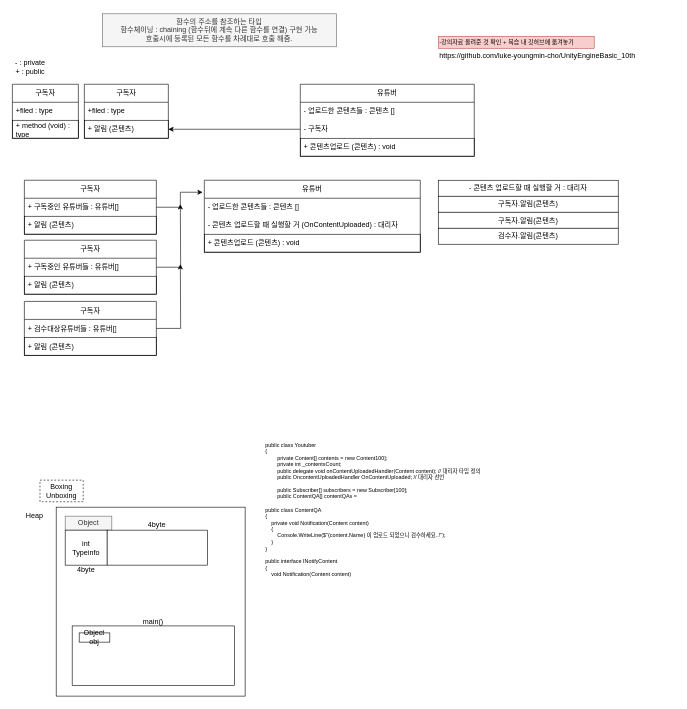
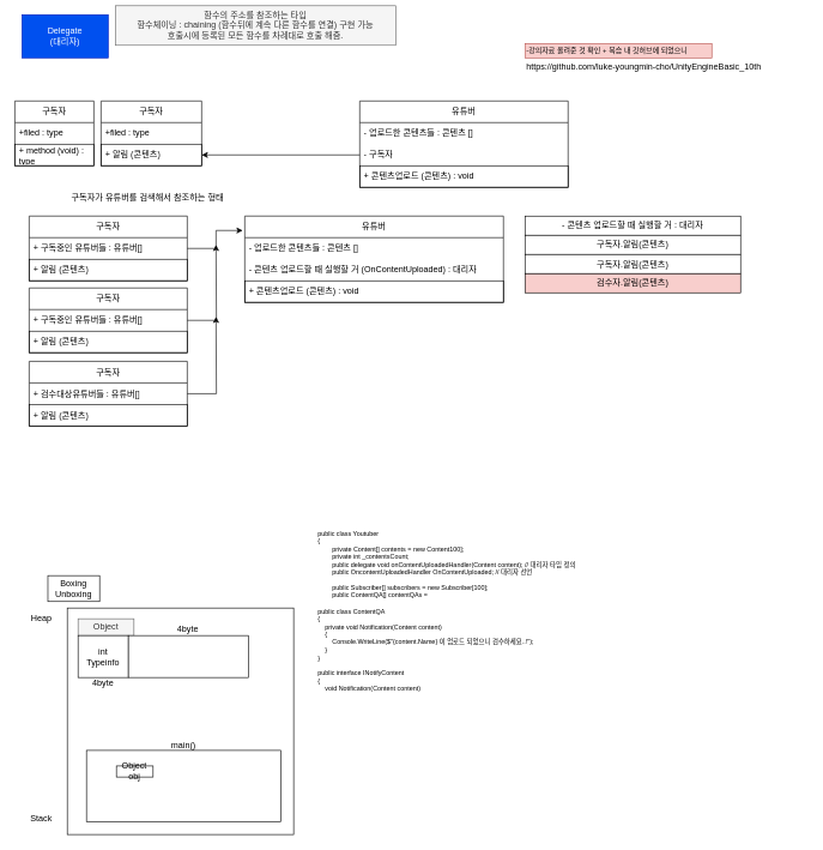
  <mxCell id="0" />
  <mxCell id="1" parent="0" />
  <mxCell id="2" value="" style="group" parent="1" vertex="1" connectable="0"><mxGeometry x="30" y="800" width="378" height="360" as="geometry" /></mxCell>
- <mxCell id="3" value="Boxing&lt;br&gt;Unboxing" style="rounded=0;whiteSpace=wrap;html=1;dashed=1;" parent="2" vertex="1"><mxGeometry x="36" width="72" height="36" as="geometry" /></mxCell>
+ <mxCell id="3" value="Boxing&lt;br&gt;Unboxing" style="rounded=0;whiteSpace=wrap;html=1;" parent="2" vertex="1"><mxGeometry x="36" width="72" height="36" as="geometry" /></mxCell>
  <mxCell id="4" value="Heap" style="text;html=1;strokeColor=none;fillColor=none;align=center;verticalAlign=middle;whiteSpace=wrap;rounded=0;" parent="2" vertex="1"><mxGeometry y="45" width="54" height="27" as="geometry" /></mxCell>
+ <mxCell id="5" value="Stack" style="text;html=1;strokeColor=none;fillColor=none;align=center;verticalAlign=middle;whiteSpace=wrap;rounded=0;" parent="2" vertex="1"><mxGeometry y="324" width="54" height="27" as="geometry" /></mxCell>
  <mxCell id="6" value="" style="whiteSpace=wrap;html=1;aspect=fixed;" parent="2" vertex="1"><mxGeometry x="63" y="45" width="315" height="315" as="geometry" /></mxCell>
  <mxCell id="7" value="" style="rounded=0;whiteSpace=wrap;html=1;" parent="2" vertex="1"><mxGeometry x="89.667" y="243" width="270.333" height="99" as="geometry" /></mxCell>
  <mxCell id="8" value="main()" style="text;html=1;strokeColor=none;fillColor=none;align=center;verticalAlign=middle;whiteSpace=wrap;rounded=0;" parent="2" vertex="1"><mxGeometry x="189.83" y="219.668" width="69.999" height="35.0" as="geometry" /></mxCell>
- <mxCell id="9" value="Object obj" style="rounded=0;whiteSpace=wrap;html=1;" parent="2" vertex="1"><mxGeometry x="101.34" y="254.673" width="51.102" height="15.327" as="geometry" /></mxCell>
+ <mxCell id="9" value="Object obj" style="rounded=0;whiteSpace=wrap;html=1;" parent="2" vertex="1"><mxGeometry x="131.34" y="264.673" width="51.102" height="15.327" as="geometry" /></mxCell>
  <mxCell id="10" value="Object" style="rounded=0;whiteSpace=wrap;html=1;fillColor=#f5f5f5;fontColor=#333333;strokeColor=#666666;" parent="2" vertex="1"><mxGeometry x="78.003" y="60.003" width="77.781" height="23.333" as="geometry" /></mxCell>
  <mxCell id="11" value="int&lt;br&gt;Typeinfo" style="rounded=0;whiteSpace=wrap;html=1;rotation=0;" parent="2" vertex="1"><mxGeometry x="78.003" y="83.336" width="69.999" height="58.333" as="geometry" /></mxCell>
  <mxCell id="12" value="" style="rounded=0;whiteSpace=wrap;html=1;rotation=0;" parent="2" vertex="1"><mxGeometry x="148.005" y="83.34" width="166.995" height="58.329" as="geometry" /></mxCell>
  <mxCell id="13" value="4byte" style="text;html=1;strokeColor=none;fillColor=none;align=center;verticalAlign=middle;whiteSpace=wrap;rounded=0;" parent="2" vertex="1"><mxGeometry x="204.498" y="60.003" width="54" height="27" as="geometry" /></mxCell>
  <mxCell id="14" value="4byte" style="text;html=1;strokeColor=none;fillColor=none;align=center;verticalAlign=middle;whiteSpace=wrap;rounded=0;" parent="2" vertex="1"><mxGeometry x="86.004" y="136.8" width="54" height="27" as="geometry" /></mxCell>
- <mxCell id="16" value="함수의 주소를 참조하는 타입&lt;br&gt;함수체이닝 : chaining (함수뒤에 계속 다른 함수를 연결) 구현 가능&lt;br&gt;호출시에 등록된 모든 함수를 차례대로 호출 해줌." style="text;html=1;strokeColor=#666666;fillColor=#f5f5f5;align=center;verticalAlign=middle;whiteSpace=wrap;rounded=0;fontColor=#333333;" vertex="1" parent="1"><mxGeometry x="170" y="22.5" width="390" height="55" as="geometry" /></mxCell>
+ <mxCell id="15" value="Delegate&lt;br&gt;(대리자)" style="text;html=1;strokeColor=#001DBC;fillColor=#0050ef;align=center;verticalAlign=middle;whiteSpace=wrap;rounded=0;fontColor=#ffffff;" vertex="1" parent="1"><mxGeometry x="30" y="20" width="120" height="60" as="geometry" /></mxCell>
+ <mxCell id="16" value="함수의 주소를 참조하는 타입&lt;br&gt;함수체이닝 : chaining (함수뒤에 계속 다른 함수를 연결) 구현 가능&lt;br&gt;호출시에 등록된 모든 함수를 차례대로 호출 해줌." style="text;html=1;strokeColor=#666666;fillColor=#f5f5f5;align=center;verticalAlign=middle;whiteSpace=wrap;rounded=0;fontColor=#333333;" vertex="1" parent="1"><mxGeometry x="160" y="7.5" width="390" height="55" as="geometry" /></mxCell>
  <mxCell id="17" value="구독자" style="swimlane;fontStyle=0;childLayout=stackLayout;horizontal=1;startSize=30;horizontalStack=0;resizeParent=1;resizeParentMax=0;resizeLast=0;collapsible=1;marginBottom=0;whiteSpace=wrap;html=1;" vertex="1" parent="1"><mxGeometry x="20" y="140" width="110" height="90" as="geometry"><mxRectangle x="-730" y="140" width="80" height="30" as="alternateBounds" /></mxGeometry></mxCell>
  <mxCell id="18" value="+filed : type" style="text;strokeColor=none;fillColor=none;align=left;verticalAlign=middle;spacingLeft=4;spacingRight=4;overflow=hidden;points=[[0,0.5],[1,0.5]];portConstraint=eastwest;rotatable=0;whiteSpace=wrap;html=1;" vertex="1" parent="17"><mxGeometry y="30" width="110" height="30" as="geometry" /></mxCell>
  <mxCell id="19" value="+ method (void) : type" style="text;strokeColor=default;fillColor=none;align=left;verticalAlign=middle;spacingLeft=4;spacingRight=4;overflow=hidden;points=[[0,0.5],[1,0.5]];portConstraint=eastwest;rotatable=0;whiteSpace=wrap;html=1;" vertex="1" parent="17"><mxGeometry y="60" width="110" height="30" as="geometry" /></mxCell>
- <mxCell id="20" value="- : private&lt;br&gt;+ : public" style="text;html=1;strokeColor=none;fillColor=none;align=center;verticalAlign=middle;whiteSpace=wrap;rounded=0;" vertex="1" parent="1"><mxGeometry x="20" y="97" width="60" height="30" as="geometry" /></mxCell>
  <mxCell id="21" value="유튜버" style="swimlane;fontStyle=0;childLayout=stackLayout;horizontal=1;startSize=30;horizontalStack=0;resizeParent=1;resizeParentMax=0;resizeLast=0;collapsible=1;marginBottom=0;whiteSpace=wrap;html=1;" vertex="1" parent="1"><mxGeometry x="500" y="140" width="290" height="120" as="geometry"><mxRectangle x="-520" y="140" width="80" height="30" as="alternateBounds" /></mxGeometry></mxCell>
  <mxCell id="22" value="- 업로드한 콘텐츠들 : 콘텐츠 []" style="text;strokeColor=none;fillColor=none;align=left;verticalAlign=middle;spacingLeft=4;spacingRight=4;overflow=hidden;points=[[0,0.5],[1,0.5]];portConstraint=eastwest;rotatable=0;whiteSpace=wrap;html=1;" vertex="1" parent="21"><mxGeometry y="30" width="290" height="30" as="geometry" /></mxCell>
  <mxCell id="23" value="- 구독자" style="text;strokeColor=none;fillColor=none;align=left;verticalAlign=middle;spacingLeft=4;spacingRight=4;overflow=hidden;points=[[0,0.5],[1,0.5]];portConstraint=eastwest;rotatable=0;whiteSpace=wrap;html=1;" vertex="1" parent="21"><mxGeometry y="60" width="290" height="30" as="geometry" /></mxCell>
  <mxCell id="24" value="+ 콘텐츠업로드 (콘텐츠) : void" style="text;strokeColor=default;fillColor=none;align=left;verticalAlign=middle;spacingLeft=4;spacingRight=4;overflow=hidden;points=[[0,0.5],[1,0.5]];portConstraint=eastwest;rotatable=0;whiteSpace=wrap;html=1;" vertex="1" parent="21"><mxGeometry y="90" width="290" height="30" as="geometry" /></mxCell>
  <mxCell id="25" value="구독자" style="swimlane;fontStyle=0;childLayout=stackLayout;horizontal=1;startSize=30;horizontalStack=0;resizeParent=1;resizeParentMax=0;resizeLast=0;collapsible=1;marginBottom=0;whiteSpace=wrap;html=1;" vertex="1" parent="1"><mxGeometry x="140" y="140" width="140" height="90" as="geometry"><mxRectangle x="-780" y="260" width="80" height="30" as="alternateBounds" /></mxGeometry></mxCell>
  <mxCell id="26" value="+filed : type" style="text;strokeColor=none;fillColor=none;align=left;verticalAlign=middle;spacingLeft=4;spacingRight=4;overflow=hidden;points=[[0,0.5],[1,0.5]];portConstraint=eastwest;rotatable=0;whiteSpace=wrap;html=1;" vertex="1" parent="25"><mxGeometry y="30" width="140" height="30" as="geometry" /></mxCell>
  <mxCell id="27" value="+ 알림 (콘텐츠)" style="text;strokeColor=default;fillColor=none;align=left;verticalAlign=middle;spacingLeft=4;spacingRight=4;overflow=hidden;points=[[0,0.5],[1,0.5]];portConstraint=eastwest;rotatable=0;whiteSpace=wrap;html=1;" vertex="1" parent="25"><mxGeometry y="60" width="140" height="30" as="geometry" /></mxCell>
  <mxCell id="28" value="public class Youtuber&lt;br style=&quot;border-color: var(--border-color); font-size: 9px;&quot;&gt;{&lt;br style=&quot;border-color: var(--border-color); font-size: 9px;&quot;&gt;&#09;&lt;span style=&quot;white-space: pre; font-size: 9px;&quot;&gt;&#09;&lt;/span&gt;private Content[] contents = new Content100];&lt;br&gt;&lt;span style=&quot;white-space: pre;&quot;&gt;&#09;&lt;/span&gt;private int _contentsCount;&lt;br&gt;&lt;span style=&quot;white-space: pre;&quot;&gt;&#09;&lt;/span&gt;public delegate void onContentUploadedHandler(Content content); // 대리자 타입 정의&lt;br&gt;&lt;span style=&quot;white-space: pre;&quot;&gt;&#09;&lt;/span&gt;public OncontentUploadedHandler OnContentUploaded; // 대리자 선언&lt;br style=&quot;font-size: 9px;&quot;&gt;&lt;br&gt;&lt;span style=&quot;white-space: pre;&quot;&gt;&#09;&lt;/span&gt;public Subscriber[] subscribers = new Subscriber[100];&lt;br&gt;&lt;span style=&quot;white-space: pre;&quot;&gt;&#09;&lt;/span&gt;public ContentQA[] contentQAs =&amp;nbsp;&lt;br&gt;&lt;br style=&quot;font-size: 9px;&quot;&gt;public class ContentQA&lt;br style=&quot;font-size: 9px;&quot;&gt;{&lt;br style=&quot;font-size: 9px;&quot;&gt;&lt;span style=&quot;font-size: 9px;&quot;&gt;&lt;span style=&quot;white-space: pre; font-size: 9px;&quot;&gt;&amp;nbsp;&amp;nbsp;&amp;nbsp;&amp;nbsp;&lt;/span&gt;&lt;/span&gt;private void Notification(Content content)&lt;br style=&quot;font-size: 9px;&quot;&gt;&lt;span style=&quot;font-size: 9px;&quot;&gt;&lt;span style=&quot;white-space: pre; font-size: 9px;&quot;&gt;&amp;nbsp;&amp;nbsp;&amp;nbsp;&amp;nbsp;&lt;/span&gt;&lt;/span&gt;{&lt;br style=&quot;font-size: 9px;&quot;&gt;&lt;span style=&quot;font-size: 9px;&quot;&gt;&lt;span style=&quot;white-space: pre; font-size: 9px;&quot;&gt;&amp;nbsp;&amp;nbsp;&amp;nbsp;&amp;nbsp;&lt;/span&gt;&lt;/span&gt;&lt;span style=&quot;font-size: 9px;&quot;&gt;&lt;span style=&quot;white-space: pre; font-size: 9px;&quot;&gt;&amp;nbsp;&amp;nbsp;&amp;nbsp;&amp;nbsp;&lt;/span&gt;&lt;/span&gt;Console.WriteLine($&quot;{content.Name} 이 업로드 되었으니 검수하세요..!&quot;);&lt;br style=&quot;font-size: 9px;&quot;&gt;&lt;span style=&quot;font-size: 9px;&quot;&gt;&lt;span style=&quot;white-space: pre; font-size: 9px;&quot;&gt;&amp;nbsp;&amp;nbsp;&amp;nbsp;&amp;nbsp;&lt;/span&gt;&lt;/span&gt;}&lt;br style=&quot;font-size: 9px;&quot;&gt;}&lt;br style=&quot;font-size: 9px;&quot;&gt;&lt;br style=&quot;font-size: 9px;&quot;&gt;public interface INotifyContent&lt;br style=&quot;font-size: 9px;&quot;&gt;{&lt;br style=&quot;font-size: 9px;&quot;&gt;&lt;span style=&quot;font-size: 9px;&quot;&gt;&lt;span style=&quot;white-space: pre; font-size: 9px;&quot;&gt;&amp;nbsp;&amp;nbsp;&amp;nbsp;&amp;nbsp;&lt;/span&gt;&lt;/span&gt;void Notification(Content content)" style="text;html=1;strokeColor=none;fillColor=none;align=left;verticalAlign=top;whiteSpace=wrap;rounded=0;fontSize=9;" vertex="1" parent="1"><mxGeometry x="440" y="730" width="683" height="290" as="geometry" /></mxCell>
  <mxCell id="29" style="edgeStyle=orthogonalEdgeStyle;rounded=0;orthogonalLoop=1;jettySize=auto;html=1;entryX=1;entryY=0.5;entryDx=0;entryDy=0;" edge="1" parent="1" source="23" target="27"><mxGeometry relative="1" as="geometry" /></mxCell>
+ <mxCell id="30" value="구독자가 유튜버를 검색해서 참조하는 형태" style="text;html=1;strokeColor=none;fillColor=none;align=center;verticalAlign=middle;whiteSpace=wrap;rounded=0;" vertex="1" parent="1"><mxGeometry x="60" y="260" width="290" height="30" as="geometry" /></mxCell>
  <mxCell id="31" value="구독자" style="swimlane;fontStyle=0;childLayout=stackLayout;horizontal=1;startSize=30;horizontalStack=0;resizeParent=1;resizeParentMax=0;resizeLast=0;collapsible=1;marginBottom=0;whiteSpace=wrap;html=1;" vertex="1" parent="1"><mxGeometry x="40" y="300" width="220" height="90" as="geometry"><mxRectangle x="-780" y="260" width="80" height="30" as="alternateBounds" /></mxGeometry></mxCell>
  <mxCell id="32" value="+ 구독중인 유튜버들 : 유튜버[]" style="text;strokeColor=none;fillColor=none;align=left;verticalAlign=middle;spacingLeft=4;spacingRight=4;overflow=hidden;points=[[0,0.5],[1,0.5]];portConstraint=eastwest;rotatable=0;whiteSpace=wrap;html=1;" vertex="1" parent="31"><mxGeometry y="30" width="220" height="30" as="geometry" /></mxCell>
  <mxCell id="33" value="+ 알림 (콘텐츠)" style="text;strokeColor=default;fillColor=none;align=left;verticalAlign=middle;spacingLeft=4;spacingRight=4;overflow=hidden;points=[[0,0.5],[1,0.5]];portConstraint=eastwest;rotatable=0;whiteSpace=wrap;html=1;" vertex="1" parent="31"><mxGeometry y="60" width="220" height="30" as="geometry" /></mxCell>
  <mxCell id="34" value="유튜버" style="swimlane;fontStyle=0;childLayout=stackLayout;horizontal=1;startSize=30;horizontalStack=0;resizeParent=1;resizeParentMax=0;resizeLast=0;collapsible=1;marginBottom=0;whiteSpace=wrap;html=1;" vertex="1" parent="1"><mxGeometry x="340" y="300" width="360" height="120" as="geometry"><mxRectangle x="-520" y="140" width="80" height="30" as="alternateBounds" /></mxGeometry></mxCell>
  <mxCell id="35" value="- 업로드한 콘텐츠들 : 콘텐츠 []" style="text;strokeColor=none;fillColor=none;align=left;verticalAlign=middle;spacingLeft=4;spacingRight=4;overflow=hidden;points=[[0,0.5],[1,0.5]];portConstraint=eastwest;rotatable=0;whiteSpace=wrap;html=1;" vertex="1" parent="34"><mxGeometry y="30" width="360" height="30" as="geometry" /></mxCell>
  <mxCell id="36" value="- 콘텐츠 업로드할 때 실행할 거 (OnContentUploaded) : 대리자" style="text;strokeColor=none;fillColor=none;align=left;verticalAlign=middle;spacingLeft=4;spacingRight=4;overflow=hidden;points=[[0,0.5],[1,0.5]];portConstraint=eastwest;rotatable=0;whiteSpace=wrap;html=1;" vertex="1" parent="34"><mxGeometry y="60" width="360" height="30" as="geometry" /></mxCell>
  <mxCell id="37" value="+ 콘텐츠업로드 (콘텐츠) : void" style="text;strokeColor=default;fillColor=none;align=left;verticalAlign=middle;spacingLeft=4;spacingRight=4;overflow=hidden;points=[[0,0.5],[1,0.5]];portConstraint=eastwest;rotatable=0;whiteSpace=wrap;html=1;" vertex="1" parent="34"><mxGeometry y="90" width="360" height="30" as="geometry" /></mxCell>
  <mxCell id="38" style="edgeStyle=orthogonalEdgeStyle;rounded=0;orthogonalLoop=1;jettySize=auto;html=1;entryX=-0.008;entryY=0.167;entryDx=0;entryDy=0;entryPerimeter=0;" edge="1" parent="1" source="32" target="34"><mxGeometry relative="1" as="geometry" /></mxCell>
  <mxCell id="39" value="- 콘텐츠 업로드할 때 실행할 거 : 대리자" style="rounded=0;whiteSpace=wrap;html=1;" vertex="1" parent="1"><mxGeometry x="730" y="300" width="300" height="26.667" as="geometry" /></mxCell>
  <mxCell id="40" value="구독자.알림(콘텐츠)" style="rounded=0;whiteSpace=wrap;html=1;" vertex="1" parent="1"><mxGeometry x="730" y="326.667" width="300" height="26.667" as="geometry" /></mxCell>
  <mxCell id="41" value="구독자.알림(콘텐츠)" style="rounded=0;whiteSpace=wrap;html=1;" vertex="1" parent="1"><mxGeometry x="730" y="353.333" width="300" height="26.667" as="geometry" /></mxCell>
- <mxCell id="42" value="검수자.알림(콘텐츠)" style="rounded=0;whiteSpace=wrap;html=1;" vertex="1" parent="1"><mxGeometry x="730" y="380.003" width="300" height="26.667" as="geometry" /></mxCell>
+ <mxCell id="42" value="검수자.알림(콘텐츠)" style="rounded=0;whiteSpace=wrap;html=1;fillColor=#f8cecc;" vertex="1" parent="1"><mxGeometry x="730" y="380.003" width="300" height="26.667" as="geometry" /></mxCell>
  <mxCell id="43" value="구독자" style="swimlane;fontStyle=0;childLayout=stackLayout;horizontal=1;startSize=30;horizontalStack=0;resizeParent=1;resizeParentMax=0;resizeLast=0;collapsible=1;marginBottom=0;whiteSpace=wrap;html=1;" vertex="1" parent="1"><mxGeometry x="40" y="400" width="220" height="90" as="geometry"><mxRectangle x="-780" y="260" width="80" height="30" as="alternateBounds" /></mxGeometry></mxCell>
  <mxCell id="44" style="edgeStyle=orthogonalEdgeStyle;rounded=0;orthogonalLoop=1;jettySize=auto;html=1;" edge="1" parent="43" source="45"><mxGeometry relative="1" as="geometry"><mxPoint x="260" y="-60" as="targetPoint" /></mxGeometry></mxCell>
  <mxCell id="45" value="+ 구독중인 유튜버들 : 유튜버[]" style="text;strokeColor=none;fillColor=none;align=left;verticalAlign=middle;spacingLeft=4;spacingRight=4;overflow=hidden;points=[[0,0.5],[1,0.5]];portConstraint=eastwest;rotatable=0;whiteSpace=wrap;html=1;" vertex="1" parent="43"><mxGeometry y="30" width="220" height="30" as="geometry" /></mxCell>
  <mxCell id="46" value="+ 알림 (콘텐츠)" style="text;strokeColor=default;fillColor=none;align=left;verticalAlign=middle;spacingLeft=4;spacingRight=4;overflow=hidden;points=[[0,0.5],[1,0.5]];portConstraint=eastwest;rotatable=0;whiteSpace=wrap;html=1;" vertex="1" parent="43"><mxGeometry y="60" width="220" height="30" as="geometry" /></mxCell>
  <mxCell id="47" value="구독자" style="swimlane;fontStyle=0;childLayout=stackLayout;horizontal=1;startSize=30;horizontalStack=0;resizeParent=1;resizeParentMax=0;resizeLast=0;collapsible=1;marginBottom=0;whiteSpace=wrap;html=1;" vertex="1" parent="1"><mxGeometry x="40" y="502" width="220" height="90" as="geometry"><mxRectangle x="-780" y="260" width="80" height="30" as="alternateBounds" /></mxGeometry></mxCell>
  <mxCell id="48" style="edgeStyle=orthogonalEdgeStyle;rounded=0;orthogonalLoop=1;jettySize=auto;html=1;" edge="1" parent="47" source="49"><mxGeometry relative="1" as="geometry"><mxPoint x="260" y="-62" as="targetPoint" /></mxGeometry></mxCell>
  <mxCell id="49" value="+ 검수대상유튜버들 : 유튜버[]" style="text;strokeColor=none;fillColor=none;align=left;verticalAlign=middle;spacingLeft=4;spacingRight=4;overflow=hidden;points=[[0,0.5],[1,0.5]];portConstraint=eastwest;rotatable=0;whiteSpace=wrap;html=1;" vertex="1" parent="47"><mxGeometry y="30" width="220" height="30" as="geometry" /></mxCell>
  <mxCell id="50" value="+ 알림 (콘텐츠)" style="text;strokeColor=default;fillColor=none;align=left;verticalAlign=middle;spacingLeft=4;spacingRight=4;overflow=hidden;points=[[0,0.5],[1,0.5]];portConstraint=eastwest;rotatable=0;whiteSpace=wrap;html=1;" vertex="1" parent="47"><mxGeometry y="60" width="220" height="30" as="geometry" /></mxCell>
  <mxCell id="51" value="https://github.com/luke-youngmin-cho/UnityEngineBasic_10th" style="text;whiteSpace=wrap;" vertex="1" parent="1"><mxGeometry x="730" y="77.5" width="360" height="40" as="geometry" /></mxCell>
- <mxCell id="52" value="-강의자료 올려준 것 확인 + 복습 내 깃허브에 옮겨놓기" style="text;html=1;strokeColor=#b85450;fillColor=#f8cecc;align=left;verticalAlign=middle;whiteSpace=wrap;rounded=0;fontSize=10;" vertex="1" parent="1"><mxGeometry x="730" y="60" width="260" height="20" as="geometry" /></mxCell>
+ <mxCell id="52" value="-강의자료 올려준 것 확인 + 복습 내 깃허브에 되었으니" style="text;html=1;strokeColor=#b85450;fillColor=#f8cecc;align=left;verticalAlign=middle;whiteSpace=wrap;rounded=0;fontSize=10;" vertex="1" parent="1"><mxGeometry x="730" y="60" width="260" height="20" as="geometry" /></mxCell>
